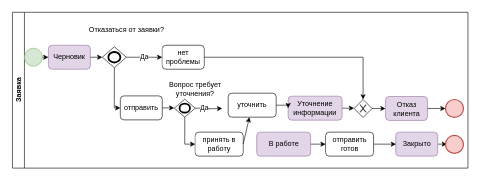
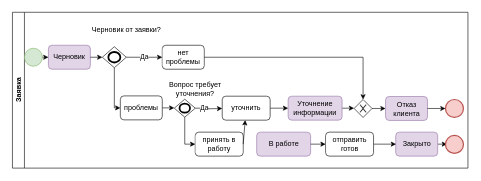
  <mxCell id="0" />
  <mxCell id="1" parent="0" />
  <mxCell id="2" value="Заявка" style="swimlane;html=1;horizontal=0;startSize=20;" parent="1" vertex="1"><mxGeometry x="20" y="20" width="760" height="260" as="geometry" /></mxCell>
  <mxCell id="3" style="edgeStyle=orthogonalEdgeStyle;rounded=0;orthogonalLoop=1;jettySize=auto;html=1;exitX=1;exitY=0.5;exitDx=0;exitDy=0;entryX=0;entryY=0.5;entryDx=0;entryDy=0;" parent="2" target="5" edge="1"><mxGeometry relative="1" as="geometry"><mxPoint x="40" y="75" as="sourcePoint" /></mxGeometry></mxCell>
  <mxCell id="4" value="" style="ellipse;whiteSpace=wrap;html=1;rounded=0;shadow=0;labelBackgroundColor=none;strokeWidth=1;fontFamily=Verdana;fontSize=8;align=center;fillColor=#d5e8d4;strokeColor=#82b366;" parent="2" vertex="1"><mxGeometry x="20" y="60" width="30" height="30" as="geometry" /></mxCell>
  <mxCell id="5" value="Черновик" style="shape=ext;rounded=1;html=1;whiteSpace=wrap;labelBackgroundColor=none;fillColor=#e1d5e7;strokeColor=#9673a6;" parent="2" vertex="1"><mxGeometry x="60" y="55" width="70" height="40" as="geometry" /></mxCell>
  <mxCell id="6" value="" style="endArrow=classic;html=1;entryX=0;entryY=0.5;entryDx=0;entryDy=0;" parent="2" target="32" edge="1"><mxGeometry width="50" height="50" relative="1" as="geometry"><mxPoint x="130" y="75" as="sourcePoint" /><mxPoint x="160" y="75" as="targetPoint" /></mxGeometry></mxCell>
  <mxCell id="7" style="edgeStyle=orthogonalEdgeStyle;rounded=0;orthogonalLoop=1;jettySize=auto;html=1;exitX=1;exitY=0.5;exitDx=0;exitDy=0;entryX=0;entryY=0.5;entryDx=0;entryDy=0;" edge="1" parent="2" source="8" target="34"><mxGeometry relative="1" as="geometry" /></mxCell>
- <mxCell id="8" value="отправить" style="shape=ext;rounded=1;html=1;whiteSpace=wrap;labelBackgroundColor=#ffffff;" parent="2" vertex="1"><mxGeometry x="180" y="139.5" width="70" height="40" as="geometry" /></mxCell>
+ <mxCell id="8" value="проблемы" style="shape=ext;rounded=1;html=1;whiteSpace=wrap;labelBackgroundColor=#ffffff;" parent="2" vertex="1"><mxGeometry x="180" y="139.5" width="70" height="40" as="geometry" /></mxCell>
  <mxCell id="9" value="" style="endArrow=classic;html=1;exitX=0.5;exitY=1;exitDx=0;exitDy=0;entryX=0;entryY=0.5;entryDx=0;entryDy=0;edgeStyle=orthogonalEdgeStyle;rounded=0;" parent="2" source="32" target="8" edge="1"><mxGeometry width="50" height="50" relative="1" as="geometry"><mxPoint x="175" y="90" as="sourcePoint" /><mxPoint x="370" y="55" as="targetPoint" /></mxGeometry></mxCell>
  <mxCell id="10" style="edgeStyle=orthogonalEdgeStyle;rounded=0;orthogonalLoop=1;jettySize=auto;html=1;exitX=1;exitY=0.5;exitDx=0;exitDy=0;entryX=0;entryY=0.5;entryDx=0;entryDy=0;" edge="1" parent="2" source="11" target="21"><mxGeometry relative="1" as="geometry" /></mxCell>
  <mxCell id="11" value="Уточнение информации" style="shape=ext;rounded=1;html=1;whiteSpace=wrap;labelBackgroundColor=none;fillColor=#e1d5e7;strokeColor=#9673a6;" parent="2" vertex="1"><mxGeometry x="460" y="140" width="90" height="40" as="geometry" /></mxCell>
  <mxCell id="12" value="" style="ellipse;whiteSpace=wrap;html=1;rounded=0;shadow=0;labelBackgroundColor=none;strokeWidth=2;fontFamily=Verdana;fontSize=8;align=center;fillColor=#f8cecc;strokeColor=#b85450;" parent="2" vertex="1"><mxGeometry x="722.5" y="145.5" width="30" height="30" as="geometry" /></mxCell>
  <mxCell id="13" value="Отказ клиента" style="shape=ext;rounded=1;html=1;whiteSpace=wrap;labelBackgroundColor=none;fillColor=#e1d5e7;strokeColor=#9673a6;" parent="2" vertex="1"><mxGeometry x="622.5" y="140.5" width="70" height="40" as="geometry" /></mxCell>
  <mxCell id="14" value="" style="endArrow=classic;html=1;exitX=1;exitY=0.5;exitDx=0;exitDy=0;entryX=0;entryY=0.5;entryDx=0;entryDy=0;" parent="2" source="13" target="12" edge="1"><mxGeometry width="50" height="50" relative="1" as="geometry"><mxPoint x="562.5" y="270.5" as="sourcePoint" /><mxPoint x="612.5" y="220.5" as="targetPoint" /></mxGeometry></mxCell>
  <mxCell id="15" value="" style="endArrow=classic;html=1;exitX=1;exitY=0.5;exitDx=0;exitDy=0;entryX=0;entryY=0.5;entryDx=0;entryDy=0;" parent="2" source="21" target="13" edge="1"><mxGeometry width="50" height="50" relative="1" as="geometry"><mxPoint x="655" y="280" as="sourcePoint" /><mxPoint x="705" y="230" as="targetPoint" /></mxGeometry></mxCell>
  <mxCell id="16" style="edgeStyle=orthogonalEdgeStyle;rounded=0;orthogonalLoop=1;jettySize=auto;html=1;exitX=1;exitY=0.5;exitDx=0;exitDy=0;entryX=0;entryY=0.5;entryDx=0;entryDy=0;" parent="2" source="17" edge="1"><mxGeometry relative="1" as="geometry"><mxPoint x="725" y="220.5" as="targetPoint" /></mxGeometry></mxCell>
  <mxCell id="17" value="Закрыто" style="shape=ext;rounded=1;html=1;whiteSpace=wrap;labelBackgroundColor=none;fillColor=#e1d5e7;strokeColor=#9673a6;" parent="2" vertex="1"><mxGeometry x="639.5" y="200" width="70" height="40" as="geometry" /></mxCell>
  <mxCell id="18" value="Да" style="endArrow=classic;html=1;exitX=1;exitY=0.5;exitDx=0;exitDy=0;" parent="2" source="32" target="19" edge="1"><mxGeometry width="50" height="50" relative="1" as="geometry"><mxPoint x="190" y="75" as="sourcePoint" /><mxPoint x="480" y="30" as="targetPoint" /></mxGeometry></mxCell>
  <mxCell id="19" value="нет проблемы" style="shape=ext;rounded=1;html=1;whiteSpace=wrap;labelBackgroundColor=#ffffff;" parent="2" vertex="1"><mxGeometry x="250" y="55" width="70" height="40" as="geometry" /></mxCell>
  <mxCell id="20" value="" style="endArrow=classic;html=1;exitX=1;exitY=0.5;exitDx=0;exitDy=0;entryX=0.5;entryY=0;entryDx=0;entryDy=0;edgeStyle=orthogonalEdgeStyle;rounded=0;" parent="2" source="19" target="21" edge="1"><mxGeometry width="50" height="50" relative="1" as="geometry"><mxPoint x="300" y="179.5" as="sourcePoint" /><mxPoint x="1010" y="69.5" as="targetPoint" /></mxGeometry></mxCell>
  <mxCell id="21" value="" style="shape=mxgraph.bpmn.shape;html=1;verticalLabelPosition=bottom;labelBackgroundColor=#ffffff;verticalAlign=top;align=center;perimeter=rhombusPerimeter;background=gateway;outlineConnect=0;outline=none;symbol=exclusiveGw;fontSize=12;" parent="2" vertex="1"><mxGeometry x="570" y="145.5" width="30" height="30" as="geometry" /></mxCell>
  <mxCell id="22" value="Вопрос требует уточнения?" style="text;html=1;strokeColor=none;fillColor=none;align=center;verticalAlign=middle;whiteSpace=wrap;rounded=0;labelBackgroundColor=none;" parent="2" vertex="1"><mxGeometry x="260" y="110" width="90" height="35" as="geometry" /></mxCell>
  <mxCell id="23" style="edgeStyle=orthogonalEdgeStyle;rounded=0;orthogonalLoop=1;jettySize=auto;html=1;exitX=1;exitY=0.5;exitDx=0;exitDy=0;entryX=0;entryY=0.5;entryDx=0;entryDy=0;" parent="2" source="24" target="11" edge="1"><mxGeometry relative="1" as="geometry" /></mxCell>
- <mxCell id="24" value="уточнить" style="shape=ext;rounded=1;html=1;whiteSpace=wrap;labelBackgroundColor=#ffffff;" parent="2" vertex="1"><mxGeometry x="360" y="135" width="80" height="40" as="geometry" /></mxCell>
+ <mxCell id="24" value="уточнить" style="shape=ext;rounded=1;html=1;whiteSpace=wrap;labelBackgroundColor=#ffffff;" parent="2" vertex="1"><mxGeometry x="350" y="140" width="80" height="40" as="geometry" /></mxCell>
  <mxCell id="25" value="Да" style="edgeStyle=orthogonalEdgeStyle;rounded=0;orthogonalLoop=1;jettySize=auto;html=1;exitX=1;exitY=0.5;exitDx=0;exitDy=0;" parent="2" source="34" edge="1"><mxGeometry x="-0.333" relative="1" as="geometry"><mxPoint x="350" y="160.5" as="targetPoint" /><mxPoint x="330" y="160" as="sourcePoint" /><mxPoint as="offset" /></mxGeometry></mxCell>
  <mxCell id="26" value="принять в работу" style="shape=ext;rounded=1;html=1;whiteSpace=wrap;labelBackgroundColor=#ffffff;" parent="2" vertex="1"><mxGeometry x="305" y="200" width="80" height="40" as="geometry" /></mxCell>
  <mxCell id="27" value="В работе" style="shape=ext;rounded=1;html=1;whiteSpace=wrap;labelBackgroundColor=none;fillColor=#e1d5e7;strokeColor=#9673a6;" parent="2" vertex="1"><mxGeometry x="407.5" y="200" width="90" height="40" as="geometry" /></mxCell>
  <mxCell id="28" value="" style="endArrow=classic;html=1;exitX=1;exitY=0.5;exitDx=0;exitDy=0;" parent="2" source="26" target="24" edge="1"><mxGeometry width="50" height="50" relative="1" as="geometry"><mxPoint x="583" y="305" as="sourcePoint" /><mxPoint x="405" y="220" as="targetPoint" /></mxGeometry></mxCell>
  <mxCell id="29" value="" style="endArrow=classic;html=1;exitX=1;exitY=0.5;exitDx=0;exitDy=0;entryX=0;entryY=0.5;entryDx=0;entryDy=0;" parent="2" source="27" target="31" edge="1"><mxGeometry width="50" height="50" relative="1" as="geometry"><mxPoint x="679" y="244.5" as="sourcePoint" /><mxPoint x="679" y="219.5" as="targetPoint" /></mxGeometry></mxCell>
  <mxCell id="30" style="edgeStyle=orthogonalEdgeStyle;rounded=0;orthogonalLoop=1;jettySize=auto;html=1;exitX=1;exitY=0.5;exitDx=0;exitDy=0;entryX=0;entryY=0.5;entryDx=0;entryDy=0;" parent="2" source="31" edge="1"><mxGeometry relative="1" as="geometry"><mxPoint x="640" y="220" as="targetPoint" /></mxGeometry></mxCell>
  <mxCell id="31" value="отправить готов" style="shape=ext;rounded=1;html=1;whiteSpace=wrap;labelBackgroundColor=#ffffff;" parent="2" vertex="1"><mxGeometry x="522.5" y="200" width="80" height="40" as="geometry" /></mxCell>
  <mxCell id="32" value="" style="shape=mxgraph.bpmn.shape;html=1;verticalLabelPosition=bottom;labelBackgroundColor=#ffffff;verticalAlign=top;align=center;perimeter=rhombusPerimeter;background=gateway;outlineConnect=0;outline=end;symbol=general;" parent="2" vertex="1"><mxGeometry x="150" y="57.5" width="40" height="35" as="geometry" /></mxCell>
  <mxCell id="33" style="edgeStyle=orthogonalEdgeStyle;rounded=0;orthogonalLoop=1;jettySize=auto;html=1;exitX=0.5;exitY=1;exitDx=0;exitDy=0;entryX=0;entryY=0.5;entryDx=0;entryDy=0;" parent="2" source="34" target="26" edge="1"><mxGeometry relative="1" as="geometry"><Array as="points"><mxPoint x="288" y="220" /></Array></mxGeometry></mxCell>
  <mxCell id="34" value="" style="shape=mxgraph.bpmn.shape;html=1;verticalLabelPosition=bottom;labelBackgroundColor=#ffffff;verticalAlign=top;align=center;perimeter=rhombusPerimeter;background=gateway;outlineConnect=0;outline=end;symbol=general;" parent="2" vertex="1"><mxGeometry x="270" y="145" width="35" height="30" as="geometry" /></mxCell>
  <mxCell id="35" value="" style="ellipse;whiteSpace=wrap;html=1;rounded=0;shadow=0;labelBackgroundColor=none;strokeWidth=2;fontFamily=Verdana;fontSize=8;align=center;fillColor=#f8cecc;strokeColor=#b85450;" parent="2" vertex="1"><mxGeometry x="722.5" y="205.5" width="30" height="30" as="geometry" /></mxCell>
- <mxCell id="36" value="Отказаться от заявки?" style="text;html=1;align=center;verticalAlign=middle;resizable=0;points=[];autosize=1;" parent="1" vertex="1"><mxGeometry x="140" y="40" width="140" height="20" as="geometry" /></mxCell>
+ <mxCell id="36" value="Черновик от заявки?" style="text;html=1;align=center;verticalAlign=middle;resizable=0;points=[];autosize=1;" parent="1" vertex="1"><mxGeometry x="140" y="40" width="140" height="20" as="geometry" /></mxCell>
